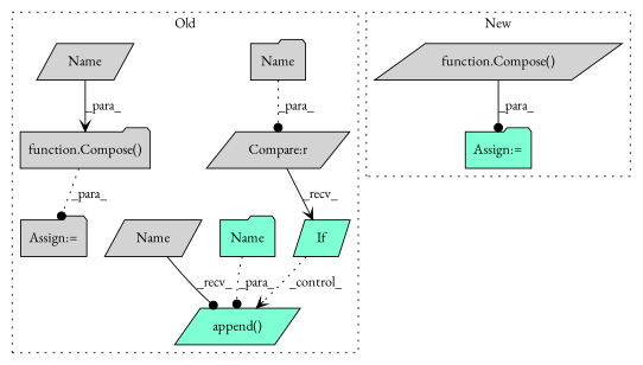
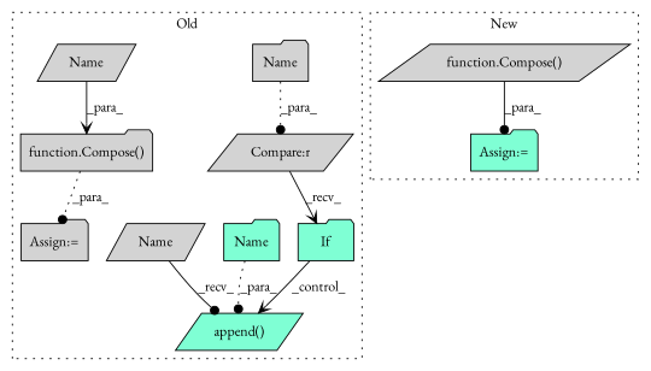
  digraph {
    fontname="EB Garamond"
    node [a=87 fillcolor=lightgrey fontname="EB Garamond" l=3 s=4807 shape=folder style=filled]
    edge [arrowhead=dot fontname="EB Garamond" style=solid]
    n1 [a=75 l="8,1" label="function.Compose()" s="4885,4894"]
    n2 [a=68 label="Assign:=" s=4882]
    n3 [a=75 fillcolor=aquamarine l="9,1" label="append()" s="4843,4862" shape=parallelogram]
-   n4 [a=96 fillcolor=aquamarine label=If s=4804 shape=parallelogram]
+   n4 [a=96 fillcolor=aquamarine label=If s=4804]
    n5 [a=40 l=22 label="Compare:r" shape=parallelogram]
    n6 [l=10 label=Name]
    n7 [fillcolor=aquamarine l=10 label=Name s=4852]
    n8 [l=1 label=Name s=4843 shape=parallelogram]
    n9 [l=1 label=Name s=4893 shape=parallelogram]
    n10 [a=75 l="8,1" label="function.Compose()" s="4998,5034" shape=parallelogram]
    n11 [a=68 fillcolor=aquamarine label="Assign:=" s=4995]
    subgraph cluster_1 {
      label=Old
      style=dotted
      n1
      n2
      n3
      n4
      n5
      n6
      n7
      n8
      n9
    }
    subgraph cluster_2 {
      label=New
      style=dotted
      n10
      n11
    }
    n1 -> n2 [label=_para_ style=dotted]
-   n4 -> n3 [arrowhead=vee label=_control_ style=dotted]
+   n4 -> n3 [arrowhead=vee label=_control_]
    n5 -> n4 [arrowhead=vee label=_recv_]
    n6 -> n5 [label=_para_ style=dotted]
    n7 -> n3 [label=_para_ style=dotted]
    n8 -> n3 [label=_recv_]
    n9 -> n1 [arrowhead=vee label=_para_]
    n10 -> n11 [label=_para_]
  }
